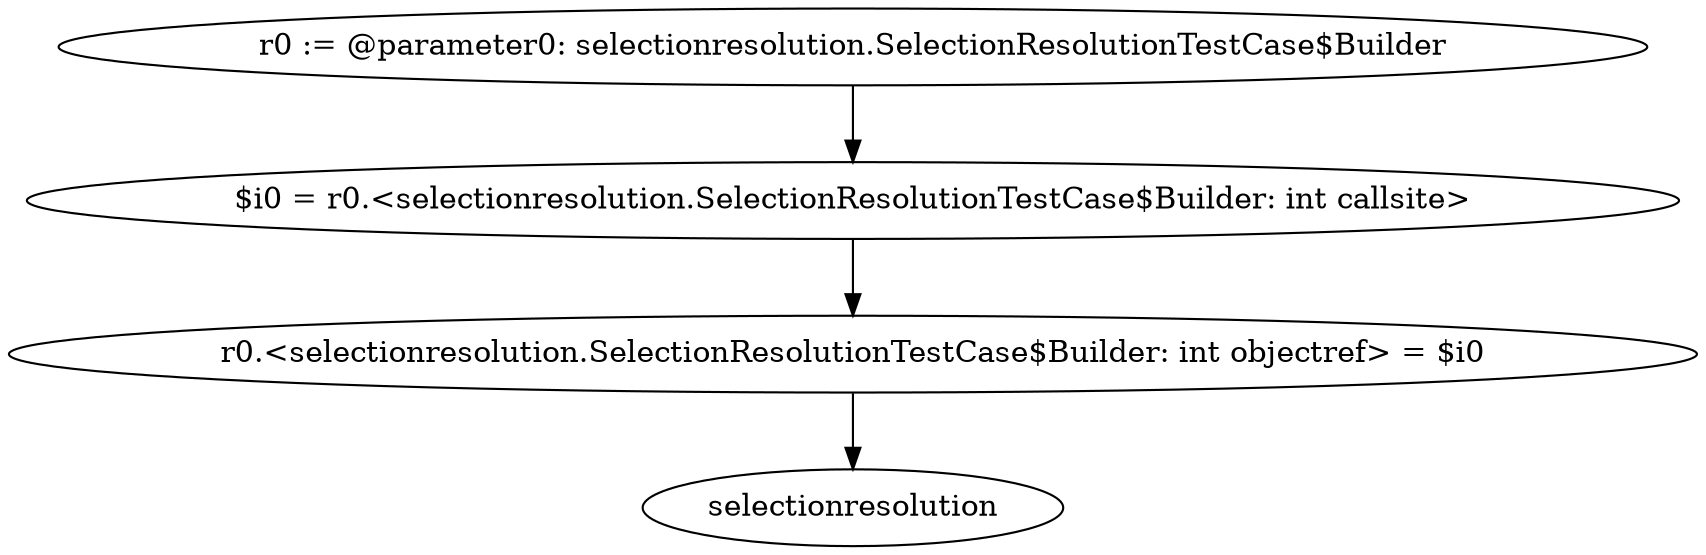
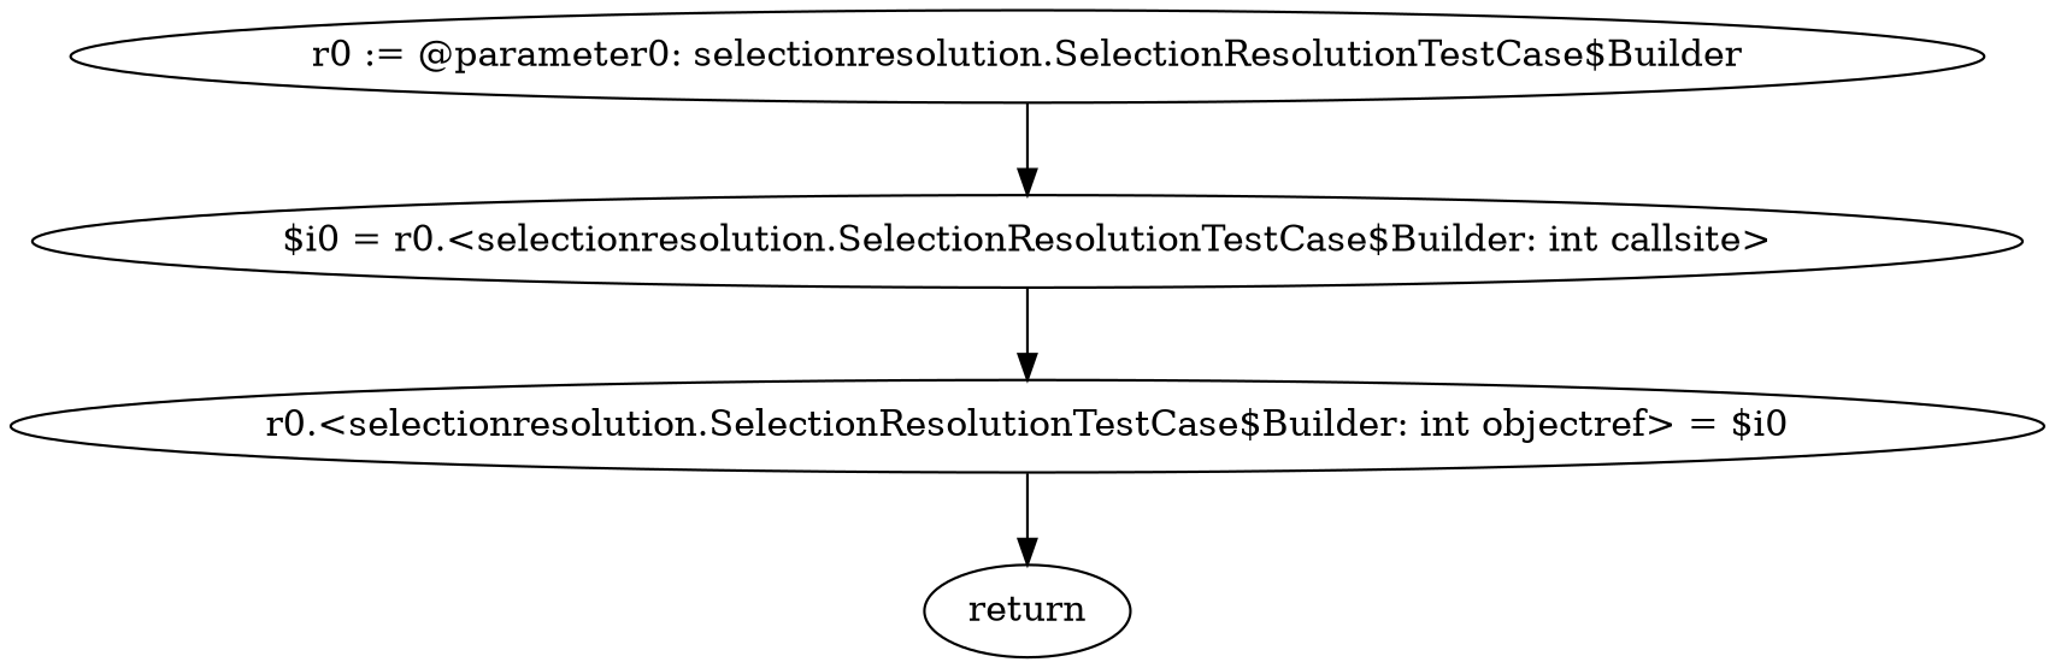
  digraph {
    "r0 := @parameter0: selectionresolution.SelectionResolutionTestCase$Builder"
    "$i0 = r0.<selectionresolution.SelectionResolutionTestCase$Builder: int callsite>"
    "r0.<selectionresolution.SelectionResolutionTestCase$Builder: int objectref> = $i0"
-   return [label=selectionresolution]
+   return
    "r0 := @parameter0: selectionresolution.SelectionResolutionTestCase$Builder" -> "$i0 = r0.<selectionresolution.SelectionResolutionTestCase$Builder: int callsite>"
    "$i0 = r0.<selectionresolution.SelectionResolutionTestCase$Builder: int callsite>" -> "r0.<selectionresolution.SelectionResolutionTestCase$Builder: int objectref> = $i0"
    "r0.<selectionresolution.SelectionResolutionTestCase$Builder: int objectref> = $i0" -> return
  }
